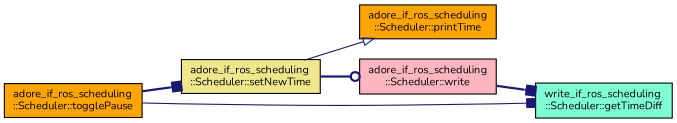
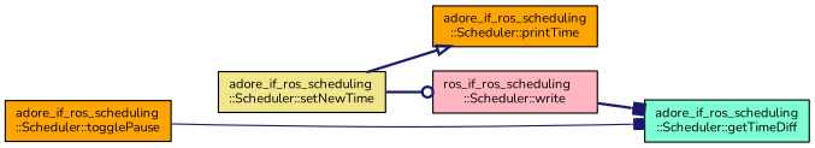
  digraph {
    fontname=Nunito
    rankdir=LR
    node [color=black fillcolor=orange fontname=Nunito fontsize=10 shape=record style=filled]
    edge [arrowhead=box color=midnightblue fontname=Nunito fontsize=10 labelfontname=Helvetica labelfontsize=10 style=bold]
    n1 [fontcolor=black height=0.2 label="adore_if_ros_scheduling\l::Scheduler::togglePause" width=0.4]
    n2 [fillcolor=khaki height=0.2 label="adore_if_ros_scheduling\l::Scheduler::setNewTime" width=0.4]
-   n3 [fillcolor=aquamarine height=0.2 label="write_if_ros_scheduling\l::Scheduler::getTimeDiff" width=0.4]
+   n3 [fillcolor=aquamarine height=0.2 label="adore_if_ros_scheduling\l::Scheduler::getTimeDiff" width=0.4]
    n4 [height=0.2 label="adore_if_ros_scheduling\l::Scheduler::printTime" width=0.4]
-   n5 [fillcolor=lightpink height=0.2 label="adore_if_ros_scheduling\l::Scheduler::write" width=0.4]
-   n1 -> n2
+   n5 [fillcolor=lightpink height=0.2 label="ros_if_ros_scheduling\l::Scheduler::write" width=0.4]
    n1 -> n3 [style=solid]
-   n2 -> n4 [arrowhead=onormal style=solid]
+   n2 -> n4 [arrowhead=onormal]
    n2 -> n5 [arrowhead=odot]
    n5 -> n3
  }
